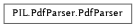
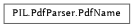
  digraph {
    rankdir=TB
    fontname="PT Serif"
-   n1 [color=grey40 fillcolor=white fontname="PT Serif" fontsize=10 height=0.2 label="PIL.PdfParser.PdfParser" shape=box style=filled width=0.4]
+   n1 [color=grey40 fillcolor=white fontname="PT Serif" fontsize=10 height=0.2 label="PIL.PdfParser.PdfName" shape=box style=filled width=0.4]
  }
